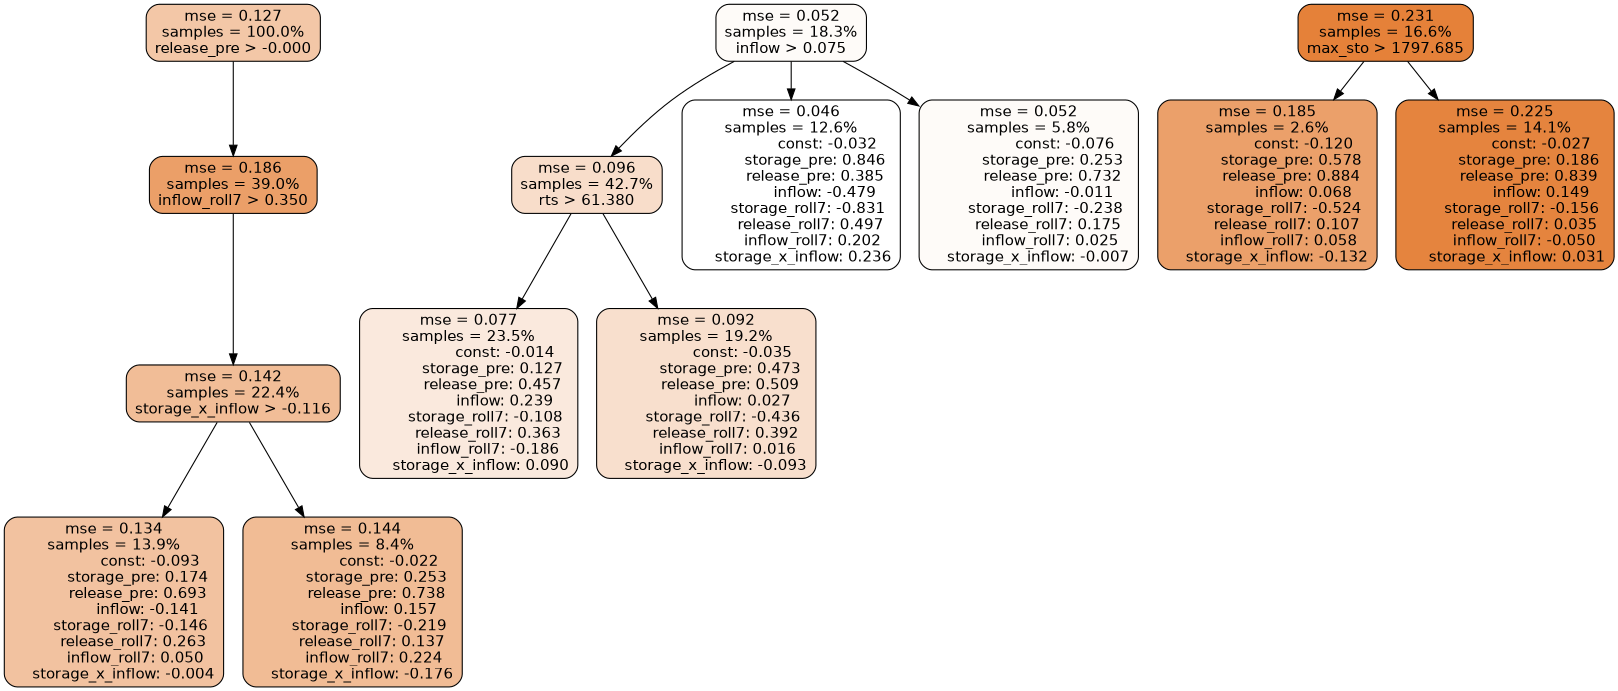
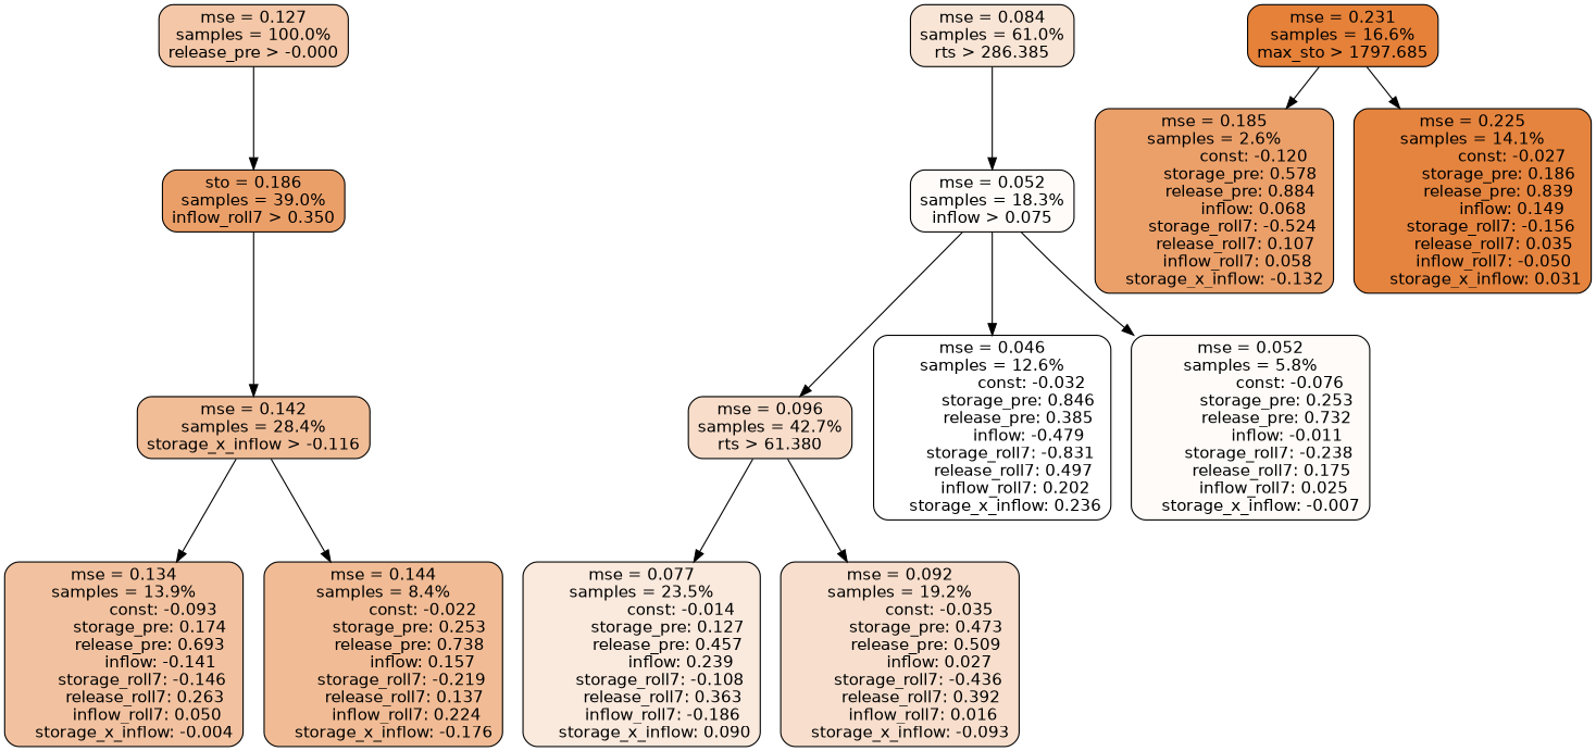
  digraph {
    node [color=black fillcolor="#fefbf8" fontname=helvetica shape=rectangle style="filled, rounded"]
    edge [fontname=helvetica]
    n1 [fillcolor="#f3c7a7" label="mse = 0.127\nsamples = 100.0%\nrelease_pre > -0.000"]
-   n2 [fillcolor="#eb9f68" label="mse = 0.186\nsamples = 39.0%\ninflow_roll7 > 0.350"]
+   n2 [fillcolor="#eb9f68" label="sto = 0.186\nsamples = 39.0%\ninflow_roll7 > 0.350"]
+   n3 [fillcolor="#f9e5d6" label="mse = 0.084\nsamples = 61.0%\nrts > 286.385"]
    n4 [label="mse = 0.052\nsamples = 18.3%\ninflow > 0.075"]
-   n5 [fillcolor="#f1bd97" label="mse = 0.142\nsamples = 22.4%\nstorage_x_inflow > -0.116"]
+   n5 [fillcolor="#f1bd97" label="mse = 0.142\nsamples = 28.4%\nstorage_x_inflow > -0.116"]
    n6 [fillcolor="#f8ddca" label="mse = 0.096\nsamples = 42.7%\nrts > 61.380"]
    n7 [fillcolor="#ffffff" label="mse = 0.046\nsamples = 12.6%\n               const: -0.032\n          storage_pre: 0.846\n          release_pre: 0.385\n              inflow: -0.479\n       storage_roll7: -0.831\n        release_roll7: 0.497\n         inflow_roll7: 0.202\n     storage_x_inflow: 0.236"]
    n8 [label="mse = 0.052\nsamples = 5.8%\n               const: -0.076\n          storage_pre: 0.253\n          release_pre: 0.732\n              inflow: -0.011\n       storage_roll7: -0.238\n        release_roll7: 0.175\n         inflow_roll7: 0.025\n    storage_x_inflow: -0.007"]
    n9 [fillcolor="#fae9dd" label="mse = 0.077\nsamples = 23.5%\n               const: -0.014\n          storage_pre: 0.127\n          release_pre: 0.457\n               inflow: 0.239\n       storage_roll7: -0.108\n        release_roll7: 0.363\n        inflow_roll7: -0.186\n     storage_x_inflow: 0.090"]
    n10 [fillcolor="#f8dfcd" label="mse = 0.092\nsamples = 19.2%\n               const: -0.035\n          storage_pre: 0.473\n          release_pre: 0.509\n               inflow: 0.027\n       storage_roll7: -0.436\n        release_roll7: 0.392\n         inflow_roll7: 0.016\n    storage_x_inflow: -0.093"]
    n11 [fillcolor="#f2c2a0" label="mse = 0.134\nsamples = 13.9%\n               const: -0.093\n          storage_pre: 0.174\n          release_pre: 0.693\n              inflow: -0.141\n       storage_roll7: -0.146\n        release_roll7: 0.263\n         inflow_roll7: 0.050\n    storage_x_inflow: -0.004"]
    n12 [fillcolor="#f1bc95" label="mse = 0.144\nsamples = 8.4%\n               const: -0.022\n          storage_pre: 0.253\n          release_pre: 0.738\n               inflow: 0.157\n       storage_roll7: -0.219\n        release_roll7: 0.137\n         inflow_roll7: 0.224\n    storage_x_inflow: -0.176"]
    n13 [fillcolor="#e58139" label="mse = 0.231\nsamples = 16.6%\nmax_sto > 1797.685"]
    n14 [fillcolor="#eba06a" label="mse = 0.185\nsamples = 2.6%\n               const: -0.120\n          storage_pre: 0.578\n          release_pre: 0.884\n               inflow: 0.068\n       storage_roll7: -0.524\n        release_roll7: 0.107\n         inflow_roll7: 0.058\n    storage_x_inflow: -0.132"]
    n15 [fillcolor="#e5843e" label="mse = 0.225\nsamples = 14.1%\n               const: -0.027\n          storage_pre: 0.186\n          release_pre: 0.839\n               inflow: 0.149\n       storage_roll7: -0.156\n        release_roll7: 0.035\n        inflow_roll7: -0.050\n     storage_x_inflow: 0.031"]
    n1 -> n2
    n2 -> n5
+   n3 -> n4
    n4 -> n6
    n4 -> n7
    n4 -> n8
    n5 -> n11
    n5 -> n12
    n6 -> n9
    n6 -> n10
    n13 -> n14
    n13 -> n15
  }
